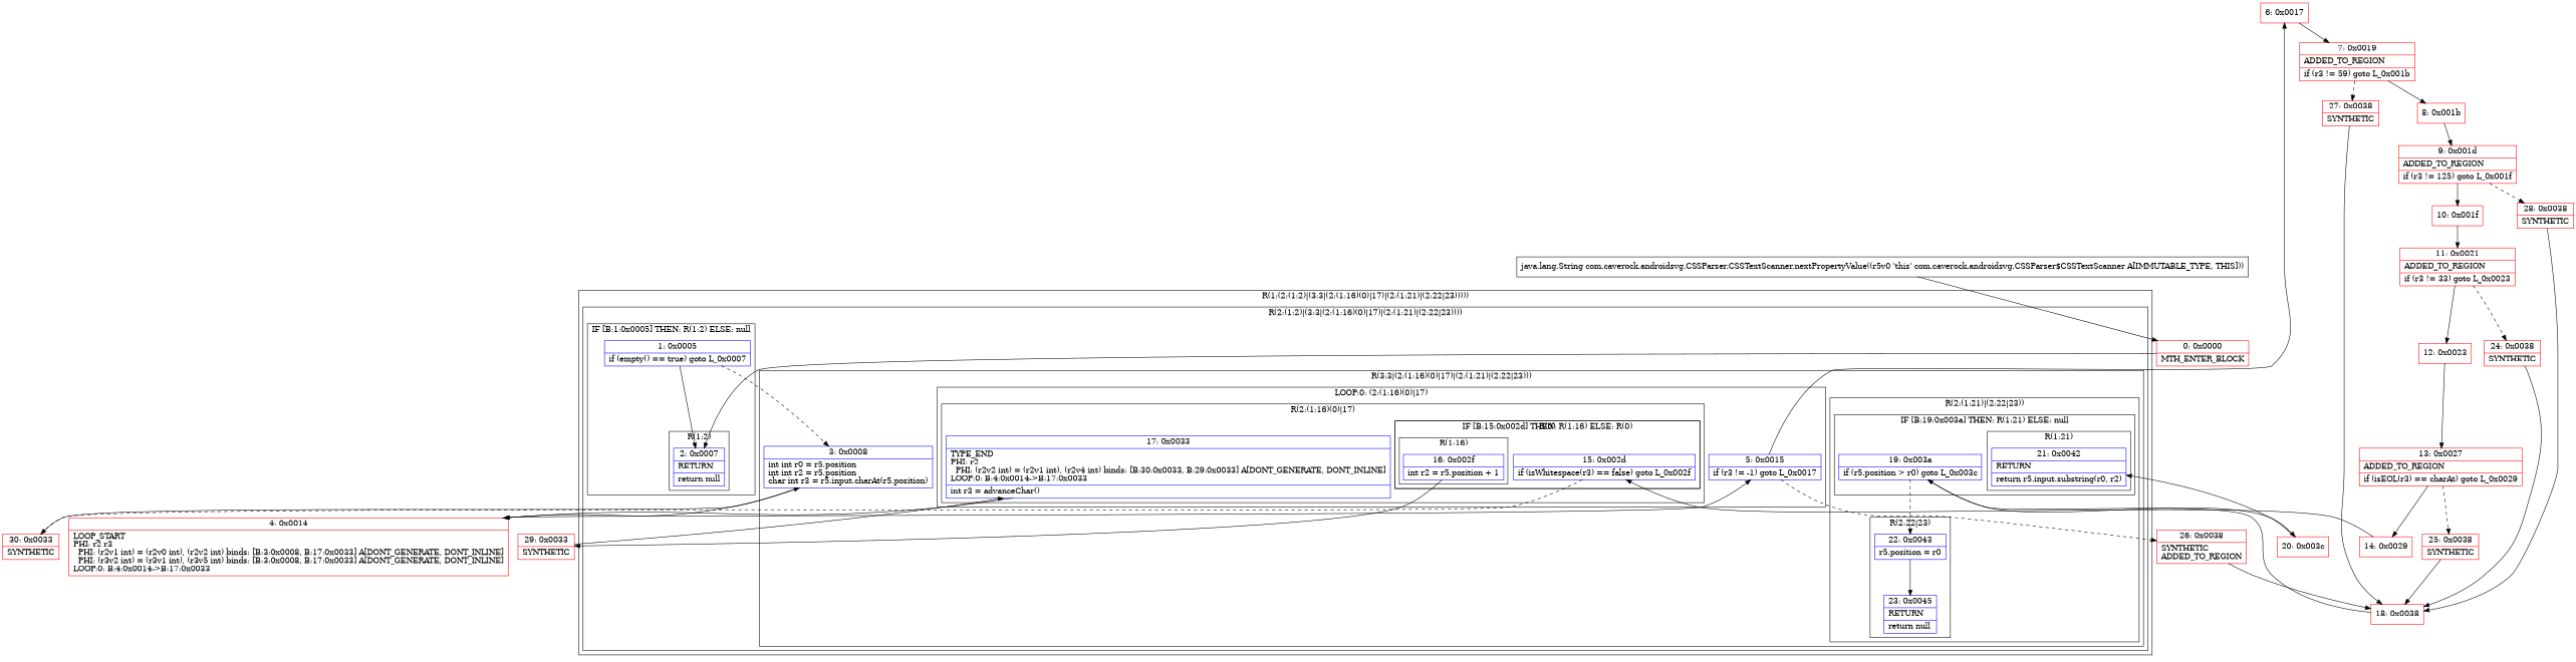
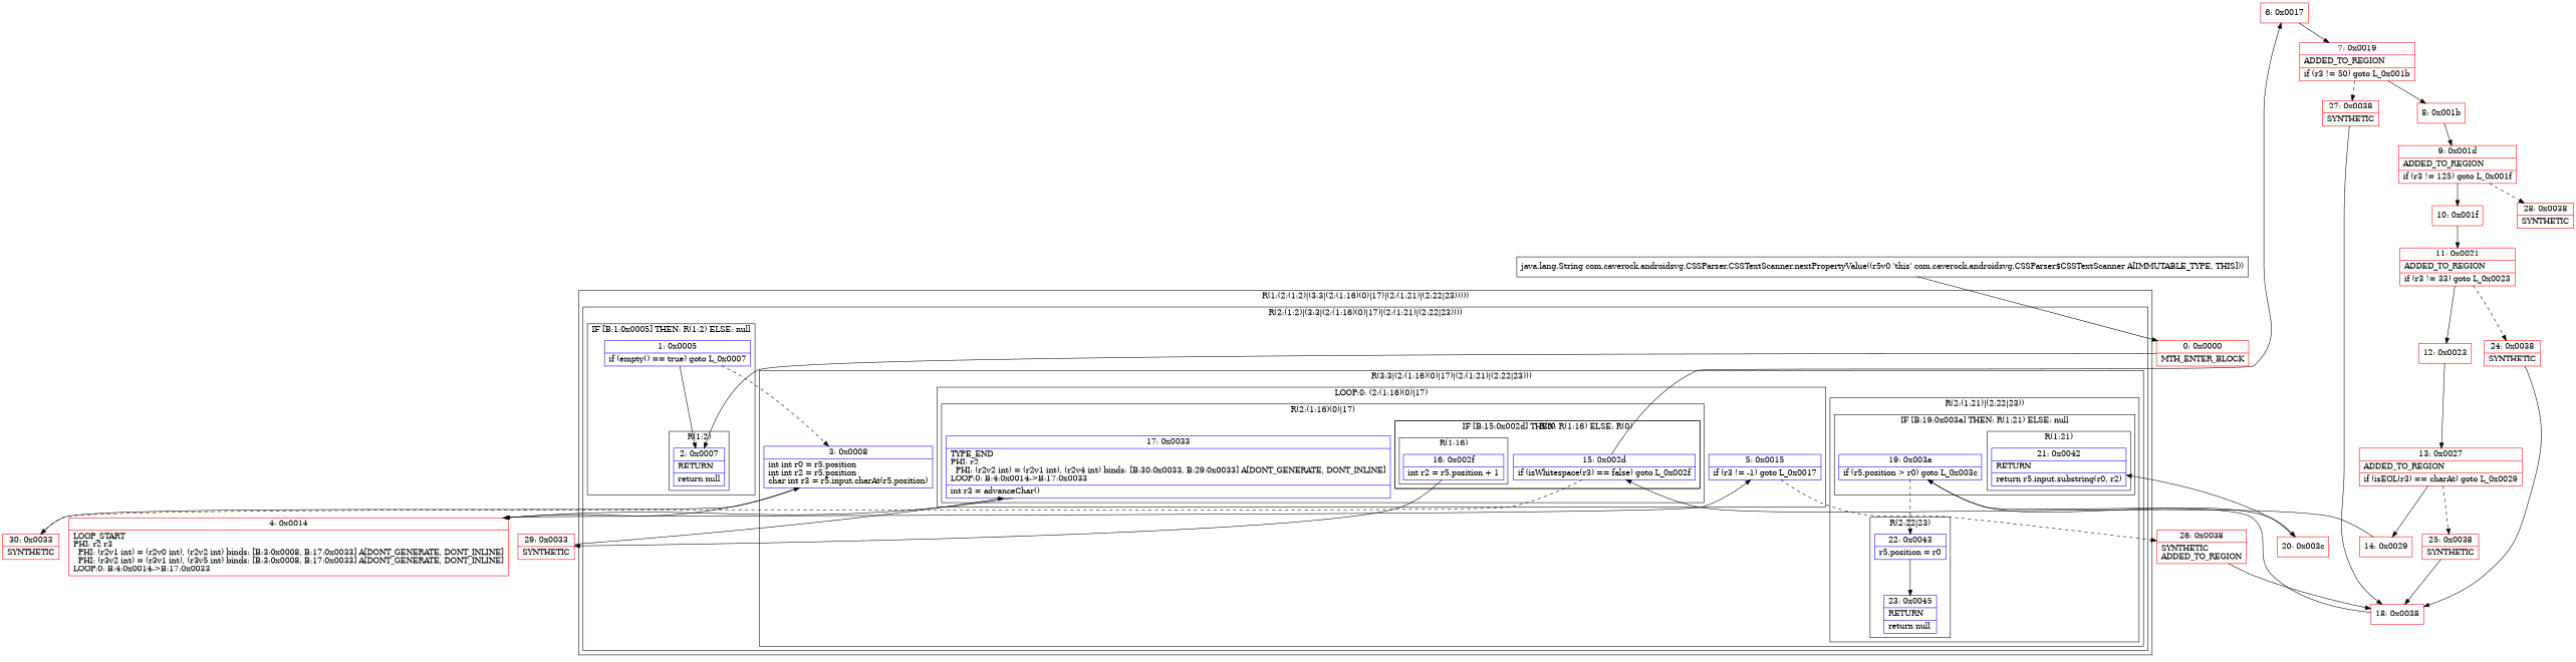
  digraph {
    node [color=red shape=record]
    n1 [color=blue label="{2\:\ 0x0007|RETURN\l|return null\l}"]
    n2 [color=blue label="{1\:\ 0x0005|if (empty() == true) goto L_0x0007\l}"]
    n3 [color=blue label="{16\:\ 0x002f|int r2 = r5.position + 1\l}"]
    n4 [color=blue label="{15\:\ 0x002d|if (isWhitespace(r3) == false) goto L_0x002f\l}"]
    n5 [color=blue label="{17\:\ 0x0033|TYPE_END\lPHI: r2 \l  PHI: (r2v2 int) = (r2v1 int), (r2v4 int) binds: [B:30:0x0033, B:29:0x0033] A[DONT_GENERATE, DONT_INLINE]\lLOOP:0: B:4:0x0014\-\>B:17:0x0033\l|int r3 = advanceChar()\l}"]
    n6 [color=blue label="{5\:\ 0x0015|if (r3 != \-1) goto L_0x0017\l}"]
    n7 [color=blue label="{21\:\ 0x0042|RETURN\l|return r5.input.substring(r0, r2)\l}"]
    n8 [color=blue label="{19\:\ 0x003a|if (r5.position \> r0) goto L_0x003c\l}"]
    n9 [color=blue label="{22\:\ 0x0043|r5.position = r0\l}"]
    n10 [color=blue label="{23\:\ 0x0045|RETURN\l|return null\l}"]
    n11 [color=blue label="{3\:\ 0x0008|int int r0 = r5.position\lint int r2 = r5.position\lchar int r3 = r5.input.charAt(r5.position)\l}"]
    n12 [label="{29\:\ 0x0033|SYNTHETIC\l}"]
    n13 [label="{30\:\ 0x0033|SYNTHETIC\l}"]
    n14 [label="{4\:\ 0x0014|LOOP_START\lPHI: r2 r3 \l  PHI: (r2v1 int) = (r2v0 int), (r2v2 int) binds: [B:3:0x0008, B:17:0x0033] A[DONT_GENERATE, DONT_INLINE]\l  PHI: (r3v2 int) = (r3v1 int), (r3v5 int) binds: [B:3:0x0008, B:17:0x0033] A[DONT_GENERATE, DONT_INLINE]\lLOOP:0: B:4:0x0014\-\>B:17:0x0033\l}"]
    n15 [label="{6\:\ 0x0017}"]
    n16 [label="{26\:\ 0x0038|SYNTHETIC\lADDED_TO_REGION\l}"]
    n17 [label="{20\:\ 0x003c}"]
-   n18 [label="{7\:\ 0x0019|ADDED_TO_REGION\l|if (r3 != 59) goto L_0x001b\l}"]
+   n18 [label="{7\:\ 0x0019|ADDED_TO_REGION\l|if (r3 != 50) goto L_0x001b\l}"]
    n19 [label="{18\:\ 0x0038}"]
    n20 [label="{0\:\ 0x0000|MTH_ENTER_BLOCK\l}"]
    n21 [label="{8\:\ 0x001b}"]
    n22 [label="{27\:\ 0x0038|SYNTHETIC\l}"]
    n23 [label="{9\:\ 0x001d|ADDED_TO_REGION\l|if (r3 != 125) goto L_0x001f\l}"]
    n24 [label="{10\:\ 0x001f}"]
    n25 [label="{28\:\ 0x0038|SYNTHETIC\l}"]
    n26 [label="{11\:\ 0x0021|ADDED_TO_REGION\l|if (r3 != 33) goto L_0x0023\l}"]
    n27 [label="{12\:\ 0x0023}"]
    n28 [label="{24\:\ 0x0038|SYNTHETIC\l}"]
    n29 [label="{13\:\ 0x0027|ADDED_TO_REGION\l|if (isEOL(r3) == charAt) goto L_0x0029\l}"]
    n30 [label="{14\:\ 0x0029}"]
    n31 [label="{25\:\ 0x0038|SYNTHETIC\l}"]
    n32 [label="{java.lang.String com.caverock.androidsvg.CSSParser.CSSTextScanner.nextPropertyValue((r5v0 'this' com.caverock.androidsvg.CSSParser$CSSTextScanner A[IMMUTABLE_TYPE, THIS])) }" color=""]
    subgraph cluster_1 {
      label="R(1:(2:(1:2)|(3:3|(2:(1:16)(0)|17)|(2:(1:21)|(2:22|23)))))"
      subgraph cluster_2 {
        label="R(2:(1:2)|(3:3|(2:(1:16)(0)|17)|(2:(1:21)|(2:22|23))))"
        subgraph cluster_3 {
          label="IF [B:1:0x0005] THEN: R(1:2) ELSE: null"
          n2
          subgraph cluster_4 {
            label="R(1:2)"
            n1
          }
        }
        subgraph cluster_5 {
          label="R(3:3|(2:(1:16)(0)|17)|(2:(1:21)|(2:22|23)))"
          n11
          subgraph cluster_6 {
            label="LOOP:0: (2:(1:16)(0)|17)"
            n6
            subgraph cluster_7 {
              label="R(2:(1:16)(0)|17)"
              n5
              subgraph cluster_8 {
                label="IF [B:15:0x002d] THEN: R(1:16) ELSE: R(0)"
                n4
                subgraph cluster_9 {
                  label="R(1:16)"
                  n3
                }
                subgraph cluster_10 {
                  label="R(0)"
                }
              }
            }
          }
          subgraph cluster_11 {
            label="R(2:(1:21)|(2:22|23))"
            subgraph cluster_12 {
              label="IF [B:19:0x003a] THEN: R(1:21) ELSE: null"
              n8
              subgraph cluster_13 {
                label="R(1:21)"
                n7
              }
            }
            subgraph cluster_14 {
              label="R(2:22|23)"
              n9
              n10
            }
          }
        }
      }
    }
    n2 -> n1
    n2 -> n11 [style=dashed]
    n3 -> n12
    n4 -> n13 [style=dashed]
    n5 -> n14
-   n6 -> n15
+   n4 -> n15
    n6 -> n16 [style=dashed]
    n8 -> n9 [style=dashed]
    n8 -> n17
    n9 -> n10
    n11 -> n14
    n12 -> n5
    n13 -> n11
    n14 -> n6
    n15 -> n18
    n16 -> n19
    n17 -> n7
    n18 -> n21
    n18 -> n22 [style=dashed]
    n19 -> n8
    n20 -> n1
    n21 -> n23
    n22 -> n19
    n23 -> n24
    n23 -> n25 [style=dashed]
    n24 -> n26
-   n25 -> n19
    n26 -> n27
    n26 -> n28 [style=dashed]
    n27 -> n29
    n28 -> n19
    n29 -> n30
    n29 -> n31 [style=dashed]
    n30 -> n4
    n31 -> n19
    n32 -> n20
  }
